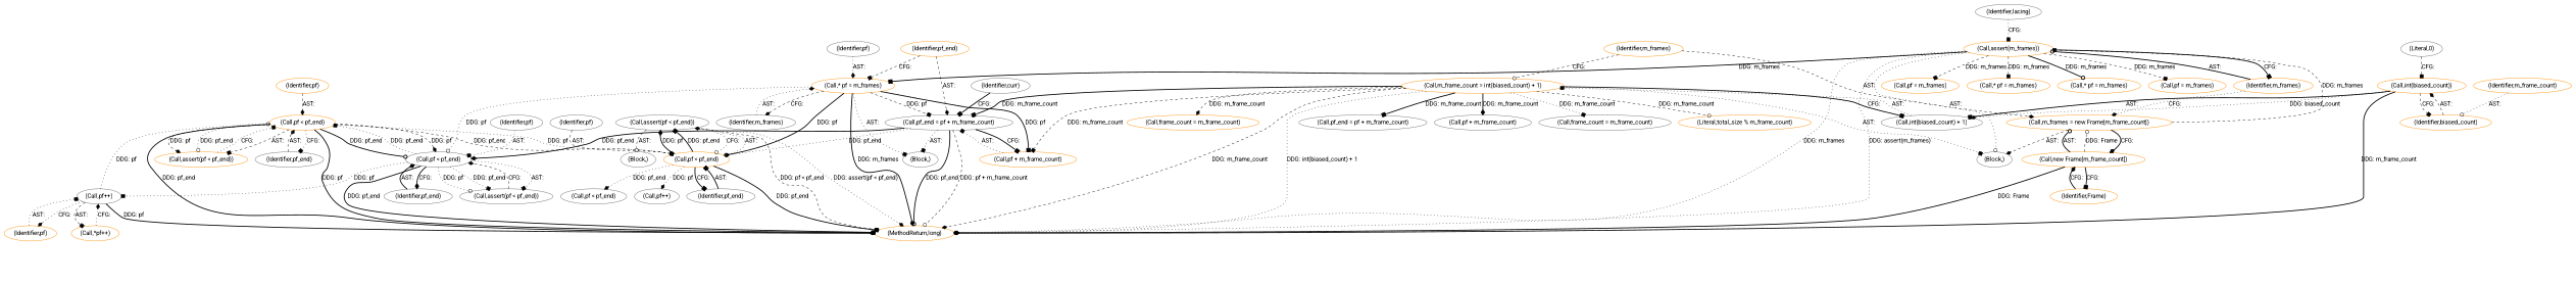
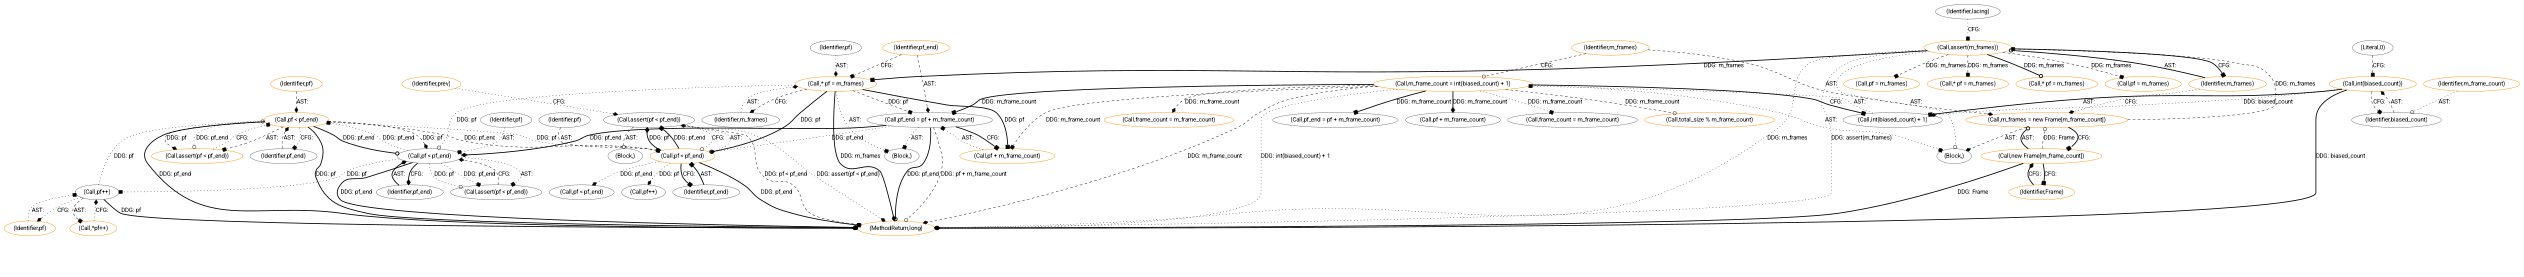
  digraph {
    fontname=Roboto
    node [color=darkorange fontname=Roboto]
    edge [arrowhead=box fontname=Roboto style=dotted]
    n1 [color=gray40 label="(Call,assert(pf < pf_end))"]
    n2 [label="(Call,pf < pf_end)"]
    n3 [color=gray40 label="(Block,)"]
    n4 [label="(MethodReturn,long)"]
    n5 [color=gray40 label="(Identifier,pf_end)"]
    n6 [color=gray40 label="(Call,pf < pf_end)"]
    n7 [color=gray40 label="(Call,pf++)"]
    n8 [label="(Call,pf < pf_end)"]
    n9 [color=gray40 label="(Call,pf < pf_end)"]
    n10 [label="(Call,assert(pf < pf_end))"]
    n11 [color=gray40 label="(Identifier,pf_end)"]
    n12 [color=gray40 label="(Call,pf++)"]
    n13 [color=gray40 label="(Call,assert(pf < pf_end))"]
    n14 [color=gray40 label="(Identifier,pf_end)"]
    n15 [label="(Call,*pf++)"]
    n16 [label="(Identifier,pf)"]
    n17 [label="(Call,* pf = m_frames)"]
    n18 [color=gray40 label="(Call,pf_end = pf + m_frame_count)"]
    n19 [label="(Call,pf + m_frame_count)"]
    n20 [color=gray40 label="(Block,)"]
    n21 [color=gray40 label="(Identifier,m_frames)"]
    n22 [label="(Call,assert(m_frames))"]
    n23 [color=gray40 label="(Block,)"]
    n24 [label="(Call,pf = m_frames)"]
    n25 [label="(Call,* pf = m_frames)"]
    n26 [label="(Call,* pf = m_frames)"]
    n27 [label="(Call,pf = m_frames)"]
    n28 [label="(Identifier,m_frames)"]
    n29 [label="(Call,m_frames = new Frame[m_frame_count])"]
    n30 [label="(Call,new Frame[m_frame_count])"]
    n31 [label="(Identifier,Frame)"]
    n32 [label="(Call,m_frame_count = int(biased_count) + 1)"]
-   n33 [label="(Literal,total_size % m_frame_count)"]
+   n33 [label="(Call,total_size % m_frame_count)"]
    n34 [label="(Call,frame_count = m_frame_count)"]
    n35 [color=gray40 label="(Call,int(biased_count) + 1)"]
    n36 [color=gray40 label="(Call,pf_end = pf + m_frame_count)"]
    n37 [color=gray40 label="(Call,pf + m_frame_count)"]
    n38 [color=gray40 label="(Call,frame_count = m_frame_count)"]
    n39 [label="(Call,int(biased_count))"]
-   n40 [label="(Identifier,biased_count)"]
+   n40 [color=gray40 label="(Identifier,biased_count)"]
    n41 [label="(Identifier,m_frame_count)"]
-   n43 [color=gray40 label="(Identifier,curr)"]
+   n42 [label="(Identifier,prev)"]
    n44 [label="(Identifier,pf_end)"]
    n45 [color=gray40 label="(Identifier,pf)"]
    n46 [label="(Identifier,m_frames)"]
    n47 [color=gray40 label="(Identifier,pf)"]
    n48 [label="(Identifier,pf)"]
    n49 [color=gray40 label="(Literal,0)"]
    n50 [color=gray40 label="(Identifier,lacing)"]
    n51 [color=gray40 label="(Identifier,pf)"]
    n1 -> n2 [arrowhead=odot label="CFG: "]
    n1 -> n3 [arrowhead=odot label="AST: " style=dashed]
    n1 -> n4 [arrowhead=diamond label="DDG: pf < pf_end" style=dashed]
    n1 -> n4 [arrowhead=diamond label="DDG: assert(pf < pf_end)"]
    n2 -> n1 [arrowhead=diamond label="AST: "]
    n2 -> n1 [arrowhead=diamond label="DDG: pf" style=bold]
    n2 -> n1 [label="DDG: pf_end" style=bold]
    n2 -> n4 [label="DDG: pf_end" style=bold]
    n2 -> n5 [label="CFG: " style=bold]
    n2 -> n6 [arrowhead=diamond label="DDG: pf_end"]
    n2 -> n7 [arrowhead=diamond label="DDG: pf"]
    n5 -> n2 [label="AST: " style=bold]
    n8 -> n2 [label="DDG: pf"]
    n8 -> n2 [arrowhead=odot label="DDG: pf_end" style=dashed]
    n8 -> n4 [label="DDG: pf" style=bold]
    n8 -> n4 [arrowhead=diamond label="DDG: pf_end" style=bold]
    n8 -> n9 [arrowhead=diamond label="DDG: pf" style=dashed]
    n8 -> n9 [arrowhead=odot label="DDG: pf_end" style=bold]
    n8 -> n10 [label="AST: " style=dashed]
    n8 -> n10 [arrowhead=diamond label="DDG: pf" style=dashed]
    n8 -> n10 [arrowhead=odot label="DDG: pf_end"]
    n8 -> n11 [label="CFG: "]
    n9 -> n4 [arrowhead=odot label="DDG: pf_end" style=bold]
    n9 -> n8 [label="DDG: pf_end"]
    n9 -> n12 [label="DDG: pf"]
    n9 -> n13 [label="AST: "]
    n9 -> n13 [arrowhead=odot label="DDG: pf"]
    n9 -> n13 [label="DDG: pf_end"]
    n9 -> n14 [arrowhead=diamond label="CFG: " style=bold]
    n10 -> n8 [label="CFG: "]
    n11 -> n8 [arrowhead=diamond label="AST: " style=dashed]
    n12 -> n4 [arrowhead=odot label="DDG: pf" style=bold]
    n12 -> n8 [arrowhead=odot label="DDG: pf"]
    n12 -> n15 [label="AST: " style=dashed]
    n12 -> n16 [arrowhead=diamond label="CFG: "]
    n13 -> n9 [arrowhead=diamond label="CFG: " style=dashed]
    n14 -> n9 [arrowhead=diamond label="AST: " style=bold]
    n15 -> n12 [arrowhead=diamond label="CFG: "]
    n16 -> n12 [label="AST: "]
    n17 -> n2 [arrowhead=odot label="DDG: pf" style=bold]
    n17 -> n4 [arrowhead=diamond label="DDG: m_frames" style=bold]
    n17 -> n9 [arrowhead=odot label="DDG: pf"]
    n17 -> n18 [label="DDG: pf" style=dashed]
    n17 -> n19 [label="DDG: pf" style=bold]
    n17 -> n20 [label="AST: "]
    n17 -> n21 [arrowhead=diamond label="CFG: " style=dashed]
    n18 -> n2 [arrowhead=diamond label="DDG: pf_end"]
    n18 -> n4 [arrowhead=odot label="DDG: pf_end" style=bold]
    n18 -> n4 [arrowhead=odot label="DDG: pf + m_frame_count" style=dashed]
    n18 -> n9 [arrowhead=diamond label="DDG: pf_end" style=bold]
    n18 -> n19 [label="CFG: " style=bold]
    n18 -> n20 [label="AST: "]
    n19 -> n18 [label="AST: "]
    n21 -> n17 [arrowhead=diamond label="AST: "]
    n22 -> n4 [arrowhead=odot label="DDG: m_frames"]
    n22 -> n4 [arrowhead=diamond label="DDG: assert(m_frames)"]
    n22 -> n17 [label="DDG: m_frames" style=bold]
    n22 -> n23 [arrowhead=odot label="AST: "]
    n22 -> n24 [label="DDG: m_frames" style=dashed]
    n22 -> n25 [label="DDG: m_frames" style=dashed]
    n22 -> n26 [arrowhead=odot label="DDG: m_frames" style=bold]
    n22 -> n27 [label="DDG: m_frames" style=dashed]
    n22 -> n28 [label="CFG: " style=bold]
    n28 -> n22 [arrowhead=odot label="AST: " style=bold]
    n28 -> n29 [arrowhead=diamond label="CFG: "]
    n29 -> n22 [label="DDG: m_frames" style=dashed]
    n29 -> n23 [arrowhead=diamond label="AST: " style=dashed]
-   n29 -> n30 [arrowhead=diamond label="CFG: " style=bold]
+   n29 -> n30 [label="CFG: " style=bold]
    n30 -> n4 [arrowhead=diamond label="DDG: Frame" style=bold]
    n30 -> n29 [arrowhead=odot label="AST: " style=bold]
    n30 -> n29 [arrowhead=odot label="DDG: Frame" style=dashed]
    n30 -> n31 [label="CFG: " style=bold]
    n31 -> n30 [arrowhead=diamond label="CFG: " style=bold]
    n32 -> n4 [arrowhead=diamond label="DDG: int(biased_count) + 1"]
    n32 -> n4 [arrowhead=diamond label="DDG: m_frame_count" style=dashed]
    n32 -> n18 [label="DDG: m_frame_count" style=bold]
    n32 -> n19 [label="DDG: m_frame_count" style=dashed]
    n32 -> n23 [label="AST: "]
    n32 -> n33 [arrowhead=odot label="DDG: m_frame_count" style=dashed]
    n32 -> n34 [arrowhead=diamond label="DDG: m_frame_count" style=dashed]
    n32 -> n35 [label="CFG: " style=bold]
    n32 -> n36 [label="DDG: m_frame_count" style=bold]
    n32 -> n37 [arrowhead=diamond label="DDG: m_frame_count" style=bold]
    n32 -> n38 [label="DDG: m_frame_count"]
    n35 -> n32 [label="AST: "]
-   n39 -> n4 [arrowhead=odot label="DDG: m_frame_count" style=bold]
+   n39 -> n4 [arrowhead=odot label="DDG: biased_count" style=bold]
    n39 -> n35 [label="AST: " style=bold]
    n39 -> n35 [arrowhead=diamond label="DDG: biased_count"]
    n39 -> n40 [label="CFG: " style=dashed]
    n40 -> n39 [arrowhead=diamond label="AST: " style=dashed]
    n41 -> n40 [arrowhead=odot label="AST: "]
-   n43 -> n18 [label="CFG: " style=bold]
+   n42 -> n1 [arrowhead=diamond label="CFG: "]
    n44 -> n17 [label="CFG: " style=dashed]
    n44 -> n18 [arrowhead=diamond label="AST: " style=dashed]
    n45 -> n2 [label="AST: " style=dashed]
    n46 -> n29 [arrowhead=diamond label="AST: " style=dashed]
    n46 -> n32 [arrowhead=odot label="CFG: " style=dashed]
    n47 -> n17 [arrowhead=diamond label="AST: "]
    n48 -> n8 [arrowhead=diamond label="AST: " style=dashed]
    n49 -> n39 [label="CFG: " style=dashed]
    n50 -> n22 [label="CFG: "]
    n51 -> n9 [label="AST: "]
  }
